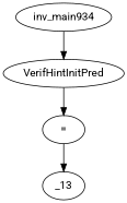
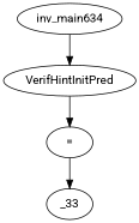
  digraph {
    fontname=Roboto
    node [fontname=Roboto]
    edge [fontname=Roboto]
-   n1 [label=inv_main934]
+   n1 [label=inv_main634]
    n2 [label=VerifHintInitPred]
    n3 [label="="]
-   n4 [label=_13]
+   n4 [label=_33]
    n1 -> n2
    n2 -> n3
    n3 -> n4
  }
